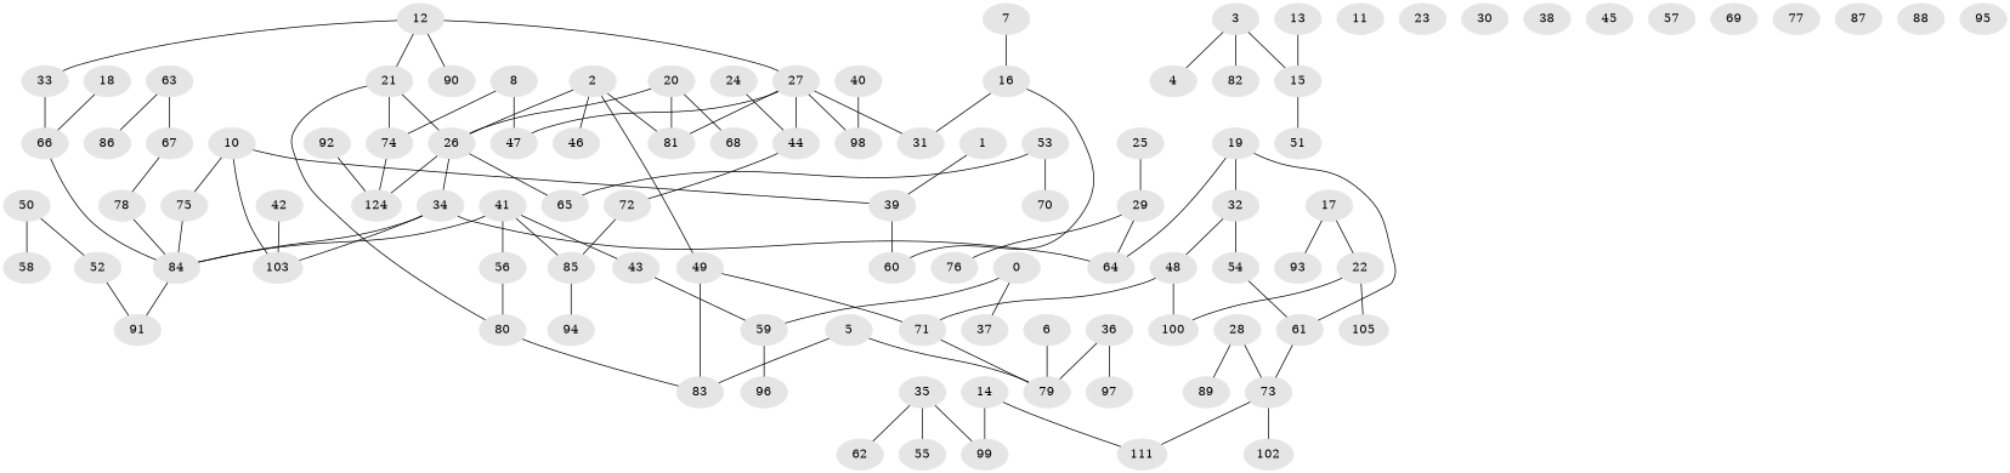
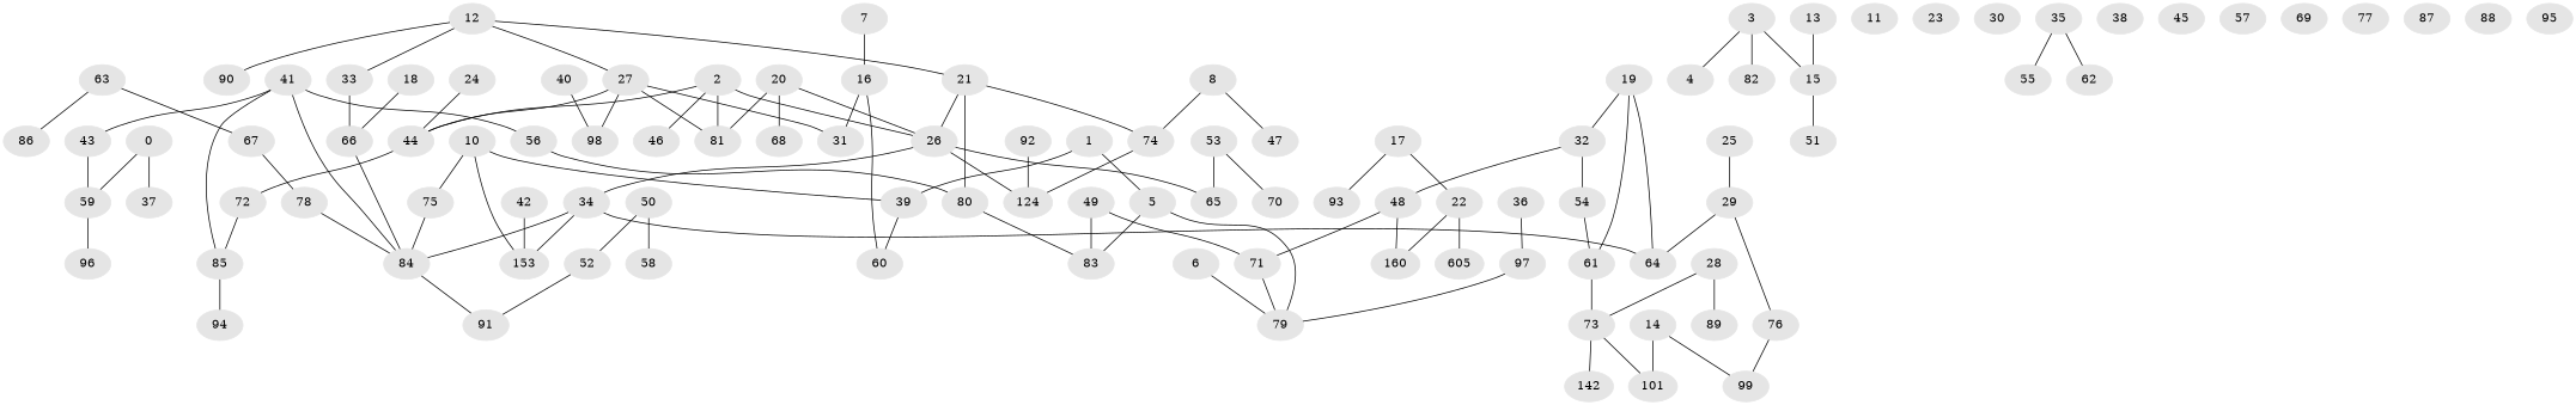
  graph {
    node [color=gray90 style=filled]
    1
    5
    39
    79
    83
    60
    2
    26
    46
    49
    81
    34
    65
    n14 [label=124]
    71
    3
    4
    15
    82
    51
    6
    7
    16
    31
    8
    47
    74
-   103
+   103 [label=153]
    64
    84
    n31 [label=0]
    37
    59
    96
    10
    75
    11
    12
    21
    27
    33
    90
    80
    44
    98
    66
    13
    14
    99
-   101 [label=111]
+   101
    17
    22
    93
-   100
-   105
+   100 [label=160]
+   105 [label=605]
    18
    19
    32
    61
    48
    54
    73
    20
    68
    23
    24
    72
    25
    29
    76
    28
    89
-   102
+   102 [label=142]
    30
    91
    35
    55
    62
    36
    97
    38
    40
    41
    43
    56
    85
    94
    42
    45
    50
    52
    58
    53
    70
    57
    63
    67
    86
    78
    69
    77
    87
    88
    92
    95
+   1 -- 5
    1 -- 39
    5 -- 79
    5 -- 83
    39 -- 60
    2 -- 26
    2 -- 46
-   2 -- 49
+   2 -- 44
    2 -- 81
    26 -- 34
    26 -- 65
    26 -- n14
    49 -- 83
    49 -- 71
    34 -- 103
    34 -- 64
    34 -- 84
    71 -- 79
    3 -- 4
    3 -- 15
    3 -- 82
    15 -- 51
    6 -- 79
    7 -- 16
    16 -- 60
    16 -- 31
    8 -- 47
    8 -- 74
    74 -- n14
    84 -- 91
    n31 -- 37
    n31 -- 59
    59 -- 96
    10 -- 39
    10 -- 103
    10 -- 75
    75 -- 84
    12 -- 21
    12 -- 27
    12 -- 33
    12 -- 90
    21 -- 26
    21 -- 74
    21 -- 80
    27 -- 81
    27 -- 31
-   27 -- 47
    27 -- 44
    27 -- 98
    33 -- 66
    80 -- 83
    44 -- 72
    66 -- 84
    13 -- 15
    14 -- 99
    14 -- 101
    17 -- 22
    17 -- 93
    22 -- 100
    22 -- 105
    18 -- 66
    19 -- 64
    19 -- 32
    19 -- 61
    32 -- 48
    32 -- 54
    61 -- 73
    48 -- 71
    48 -- 100
    54 -- 61
    73 -- 101
    73 -- 102
    20 -- 26
    20 -- 81
    20 -- 68
    24 -- 44
    72 -- 85
    25 -- 29
    29 -- 64
    29 -- 76
    28 -- 73
    28 -- 89
-   35 -- 99
+   76 -- 99
    35 -- 55
    35 -- 62
-   36 -- 79
+   97 -- 79
    36 -- 97
    40 -- 98
    41 -- 84
    41 -- 43
    41 -- 56
    41 -- 85
    43 -- 59
    56 -- 80
    85 -- 94
    42 -- 103
    50 -- 52
    50 -- 58
    52 -- 91
    53 -- 65
    53 -- 70
    63 -- 67
    63 -- 86
    67 -- 78
    78 -- 84
    92 -- n14
  }
